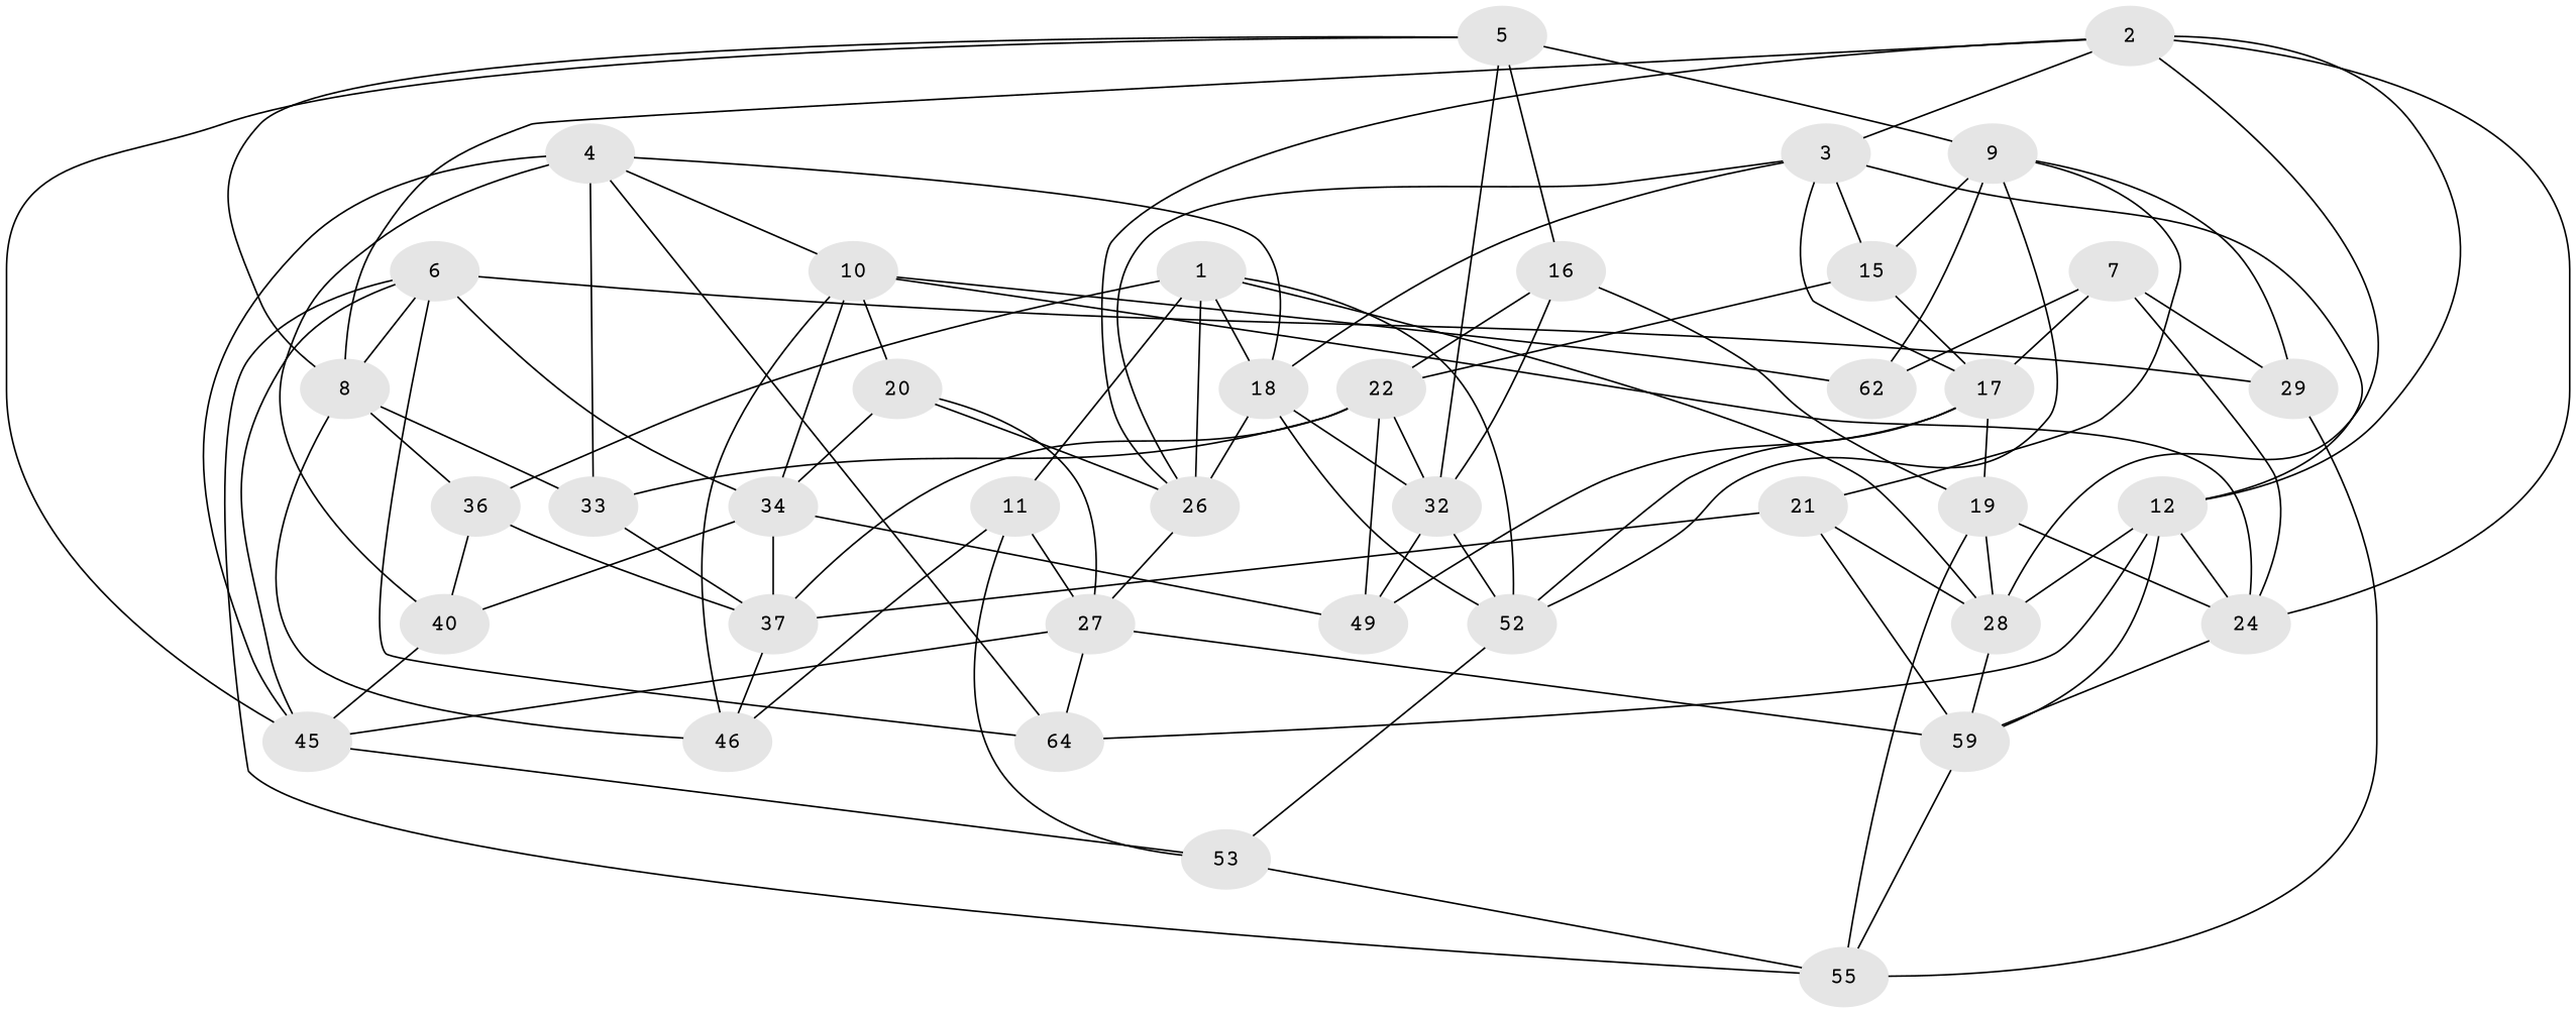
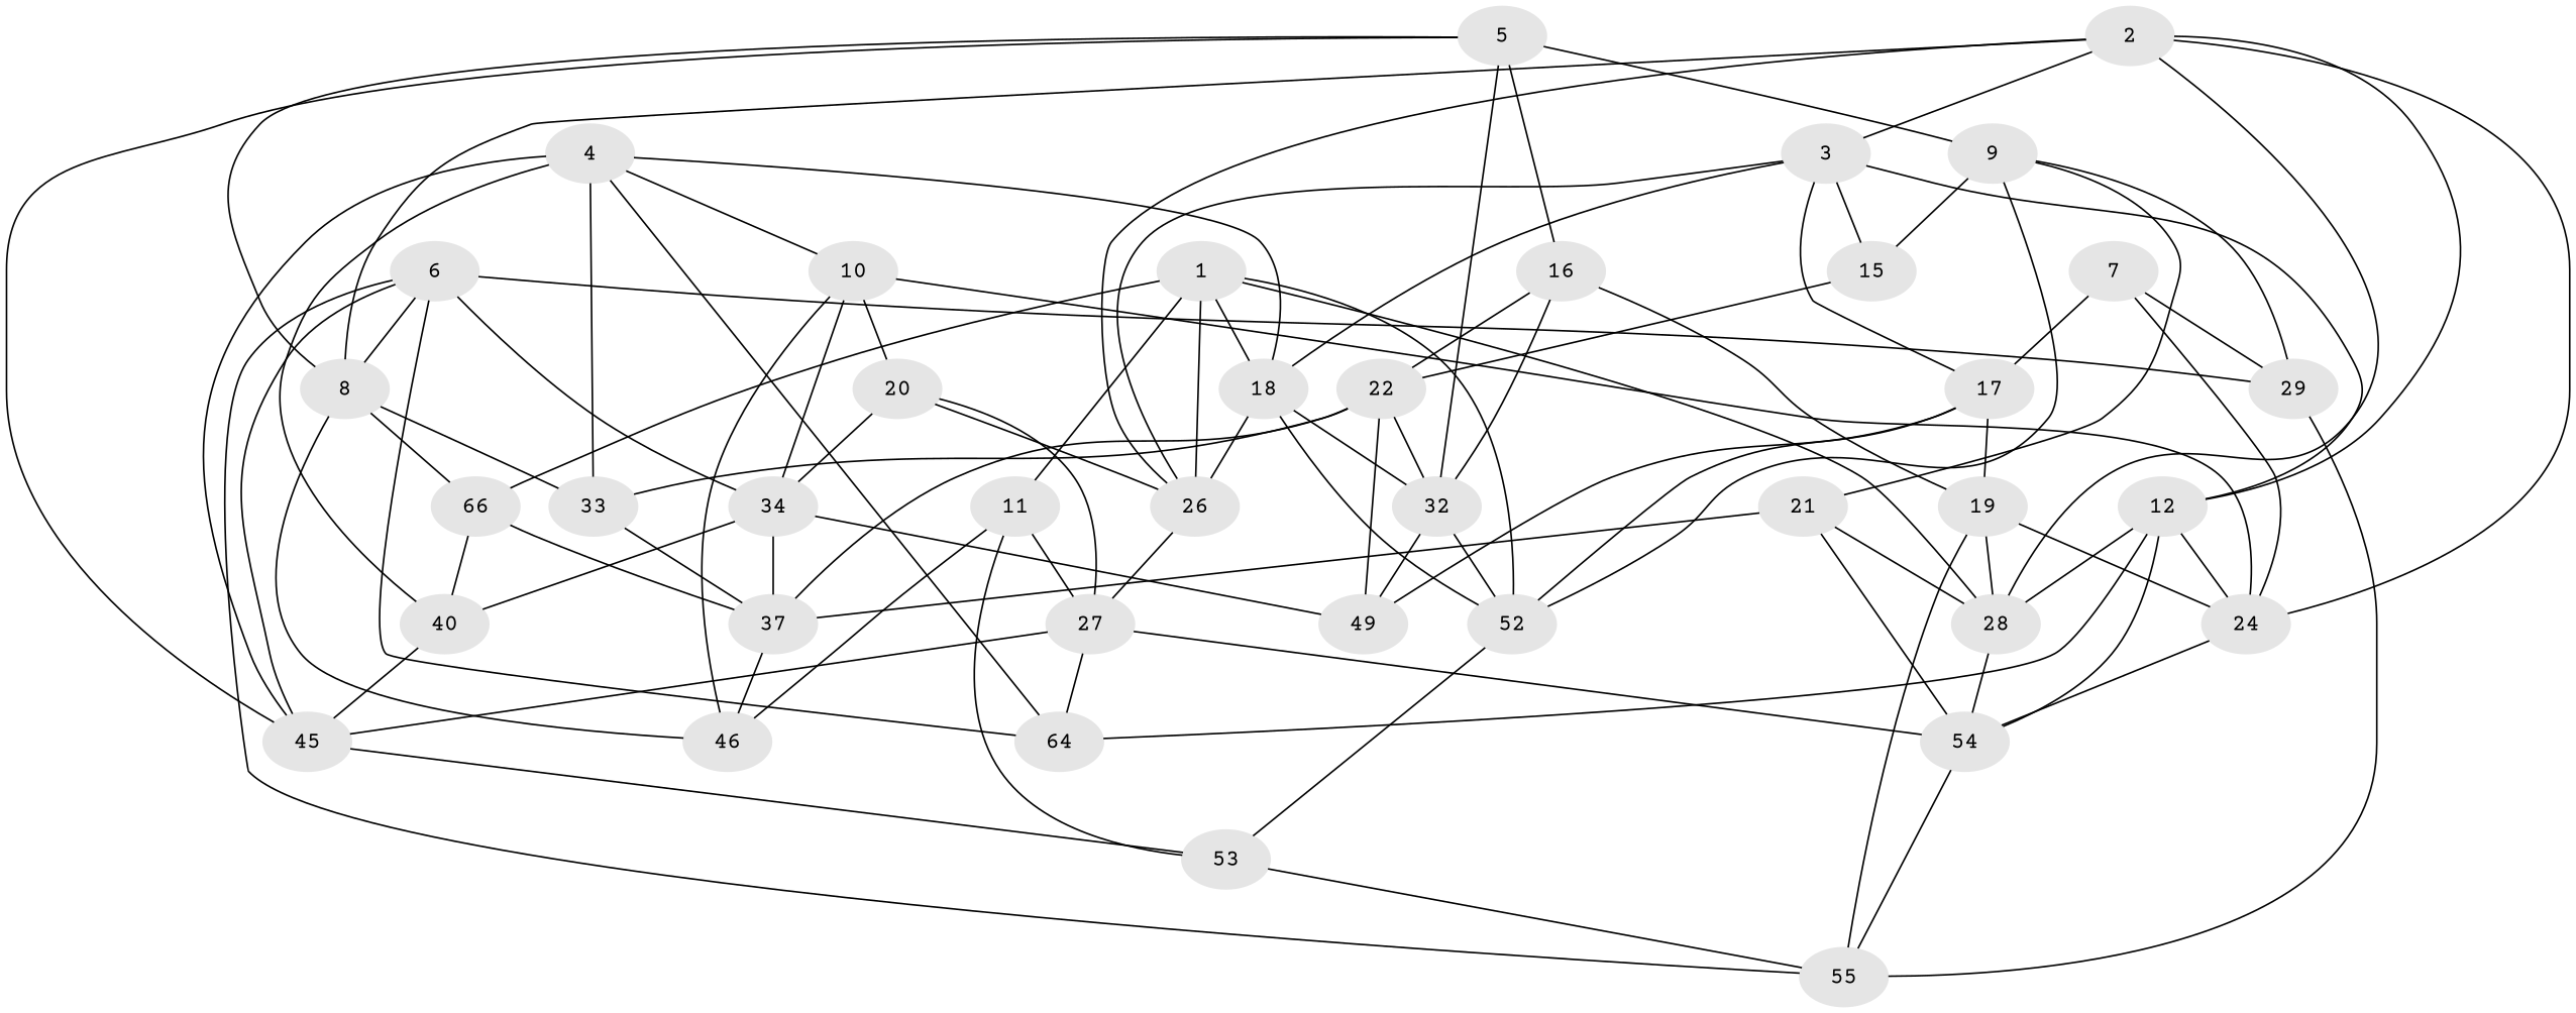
  graph {
    fontname="Courier Prime"
    node [color=gray90 fontname="Courier Prime" style=filled]
    edge [fontname="Courier Prime"]
    1 [super="+13"]
    11
    18 [super="+30"]
    26 [super="+47"]
    28 [super="+50"]
-   36
+   36 [label=66]
    52 [super="+58"]
    46
    27 [super="+56"]
    53
    32 [super="+66"]
-   54 [super="+68" label=59]
+   54 [super="+68"]
    40
    37 [super="+43"]
    2 [super="+44"]
    3 [super="+41"]
    8 [super="+67"]
    12 [super="+42"]
    24 [super="+60"]
    15
    17 [super="+25"]
    33 [super="+51"]
    64
    22 [super="+39"]
    19 [super="+35"]
    49
    4 [super="+14"]
    10 [super="+38"]
    45 [super="+61"]
    34 [super="+57"]
-   62
    20
    5 [super="+48"]
    9 [super="+63"]
    16 [super="+23"]
    29
    21
    6 [super="+65"]
    55 [super="+59"]
    7 [super="+31"]
    1 -- 11
    1 -- 18
    1 -- 26
    1 -- 28
    1 -- 36
    1 -- 52
    11 -- 46
    11 -- 27
    11 -- 53
    18 -- 26
    18 -- 52
    18 -- 32
    26 -- 27
    28 -- 54
    36 -- 40
    36 -- 37
    52 -- 53
    27 -- 54
    27 -- 64
    27 -- 45
    53 -- 55
    32 -- 52
    32 -- 49
    54 -- 55
    40 -- 45
    37 -- 46
    2 -- 26
    2 -- 28
    2 -- 3
    2 -- 8
    2 -- 12
    2 -- 24
    3 -- 18
    3 -- 26
    3 -- 12
    3 -- 15
    3 -- 17
    8 -- 36
    8 -- 46
    8 -- 33
    12 -- 28
    12 -- 54
    12 -- 24
    12 -- 64
    24 -- 54
-   15 -- 17
    15 -- 22
    17 -- 52
    17 -- 19
    17 -- 49
    33 -- 37 [weight=2]
    22 -- 32
    22 -- 37
    22 -- 33
    22 -- 49
    19 -- 28
    19 -- 24
    19 -- 55 [weight=2]
    4 -- 18
    4 -- 40
    4 -- 33
    4 -- 64
    4 -- 10
    4 -- 45
    10 -- 46
    10 -- 24
    10 -- 34
-   10 -- 62
    10 -- 20
    45 -- 53
    34 -- 40
    34 -- 37
    34 -- 49
    20 -- 26
    20 -- 27
    20 -- 34
    5 -- 32
    5 -- 8
    5 -- 45
    5 -- 9
    5 -- 16 [weight=2]
    9 -- 52
    9 -- 15
-   9 -- 62
    9 -- 29
    9 -- 21
    16 -- 32
    16 -- 22
    16 -- 19
    29 -- 55
    21 -- 28
    21 -- 54
    21 -- 37
    6 -- 8
    6 -- 64
    6 -- 45
    6 -- 34
    6 -- 29
    6 -- 55
    7 -- 24
    7 -- 17
-   7 -- 62 [weight=2]
    7 -- 29
  }
